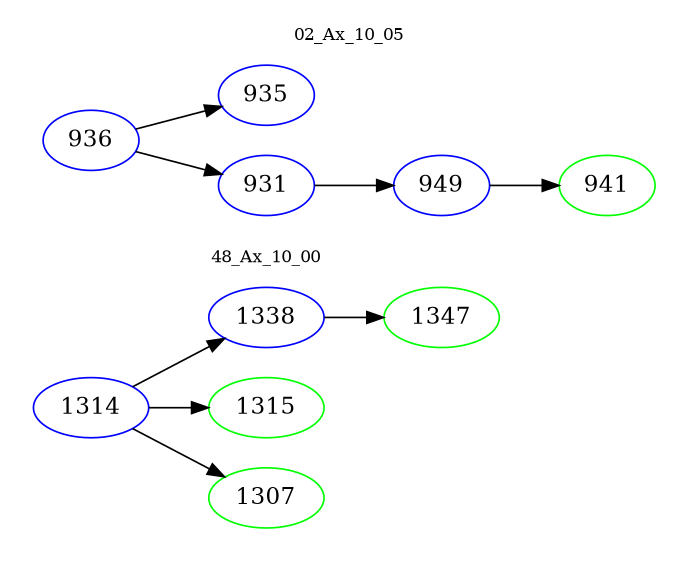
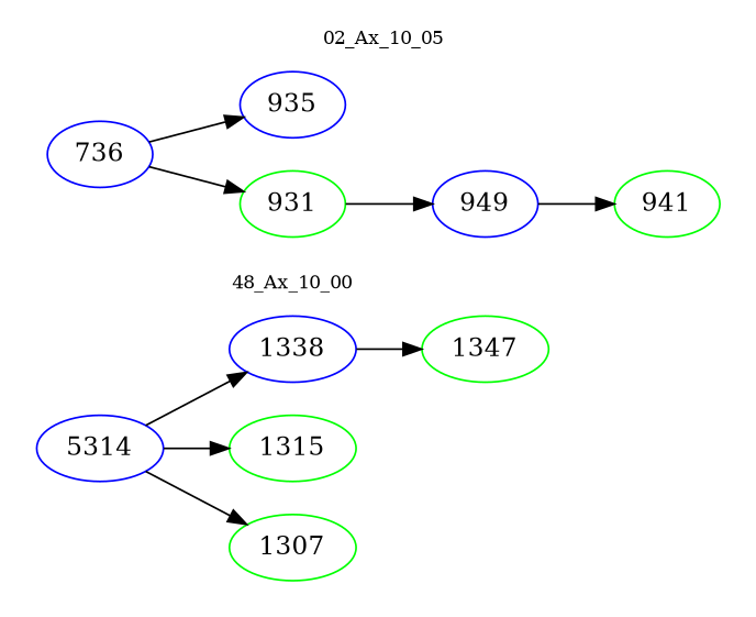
  digraph {
    rankdir=LR
    node [color=blue]
    edge [color=black]
-   n1 [label=1314]
+   n1 [label=5314]
    n2 [color=green label=1307]
    n3 [color=green label=1315]
    n4 [label=1338]
    n5 [color=green label=1347]
-   n6 [label=936]
-   n7 [label=931]
+   n6 [label=736]
+   n7 [color=green label=931]
    n8 [label=949]
    n9 [label=935]
    n10 [color=green label=941]
    subgraph cluster_1 {
      color=white
      fontsize=10
      label="48_Ax_10_00"
      n1
      n2
      n3
      n4
      n5
    }
    subgraph cluster_2 {
      color=white
      fontsize=10
      label="02_Ax_10_05"
      n6
      n7
      n8
      n9
      n10
    }
    n1 -> n2
    n1 -> n3
    n1 -> n4
    n4 -> n5
    n6 -> n7
    n6 -> n9
    n7 -> n8
    n8 -> n10
  }
